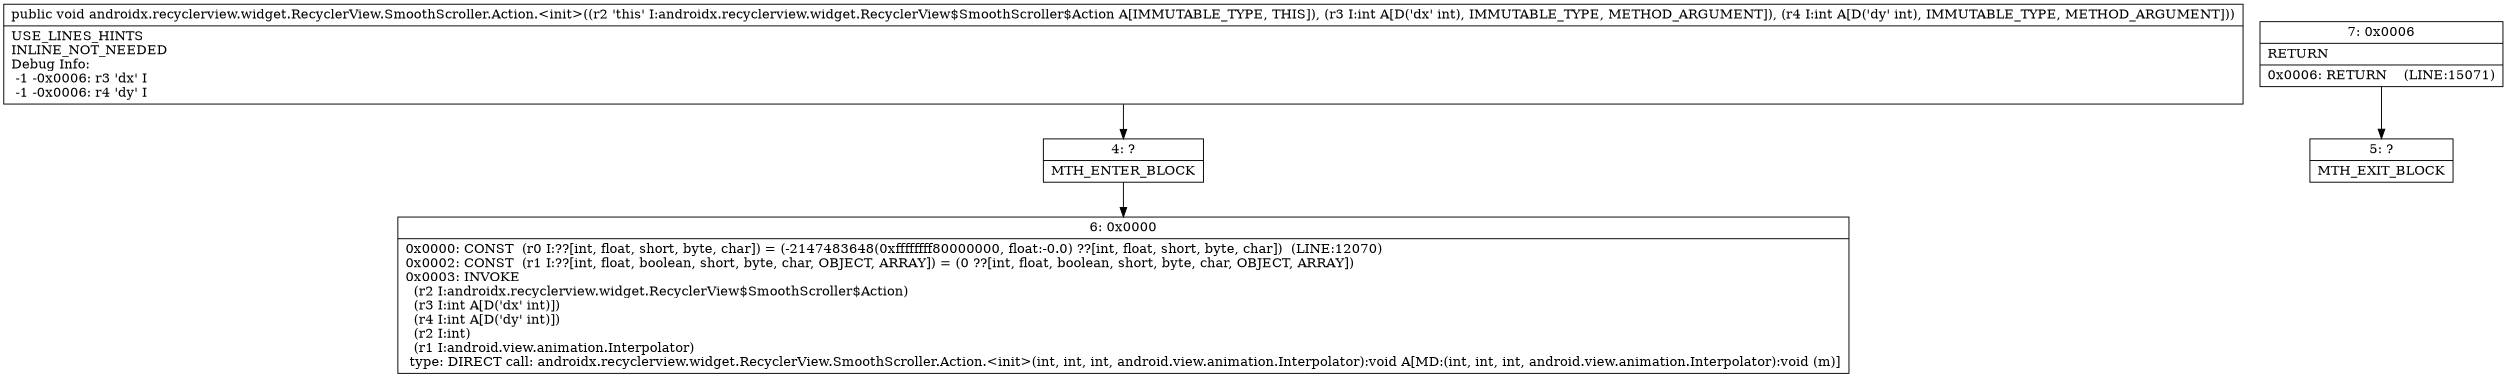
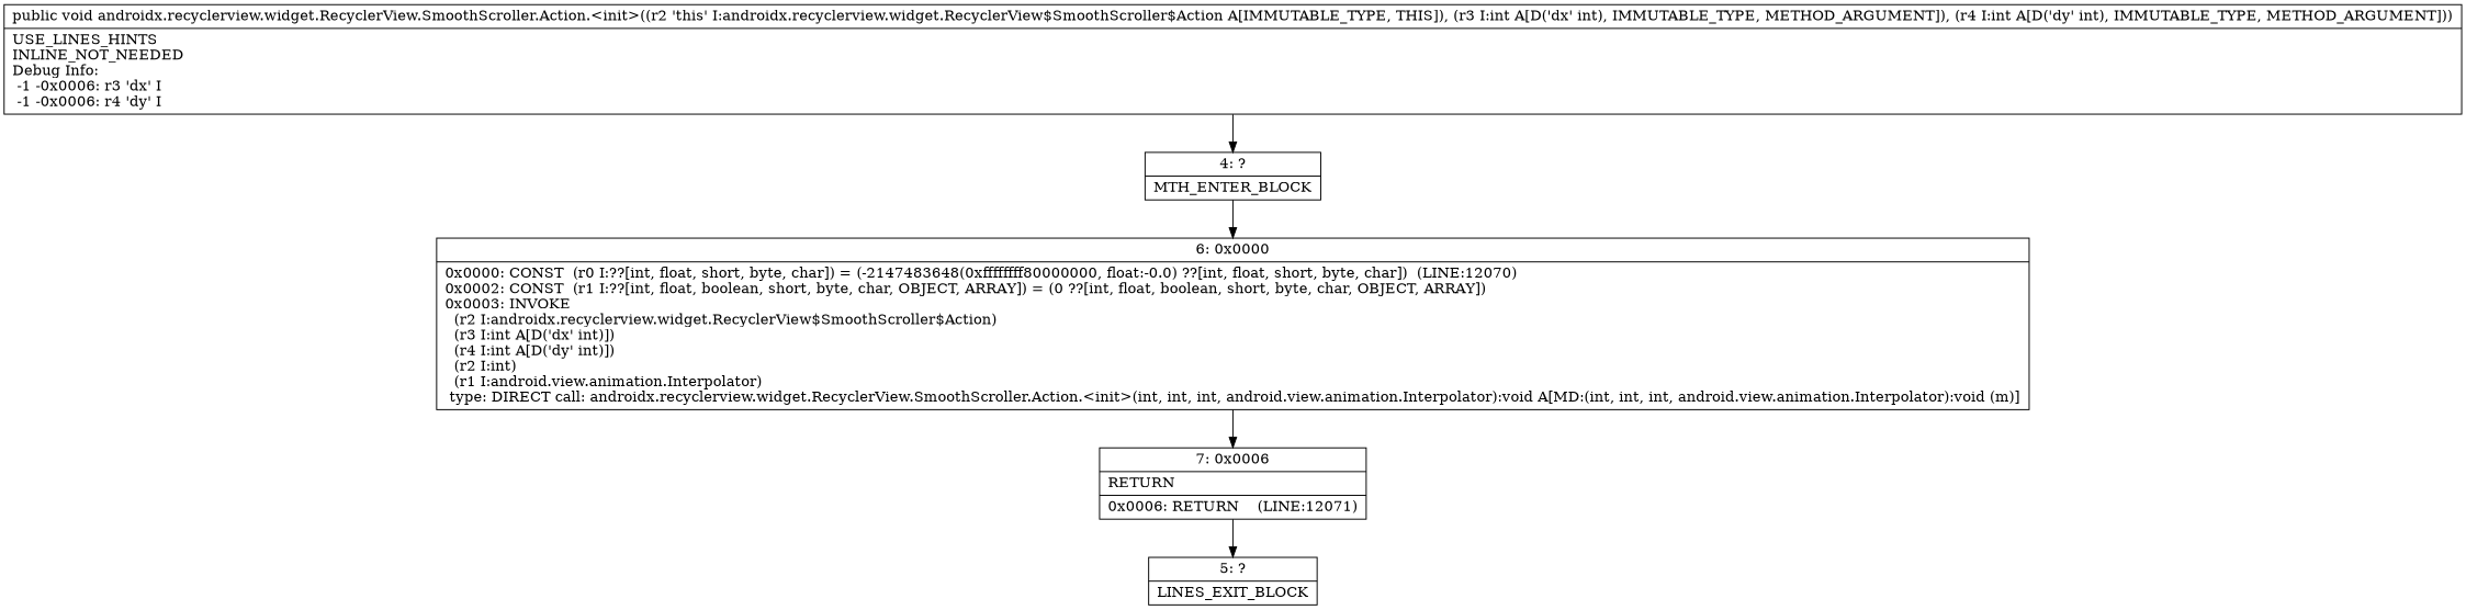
  digraph {
    node [shape=record]
    n1 [label="{4\:\ ?|MTH_ENTER_BLOCK\l}"]
    n2 [label="{6\:\ 0x0000|0x0000: CONST  (r0 I:??[int, float, short, byte, char]) = (\-2147483648(0xffffffff80000000, float:\-0.0) ??[int, float, short, byte, char])  (LINE:12070)\l0x0002: CONST  (r1 I:??[int, float, boolean, short, byte, char, OBJECT, ARRAY]) = (0 ??[int, float, boolean, short, byte, char, OBJECT, ARRAY]) \l0x0003: INVOKE  \l  (r2 I:androidx.recyclerview.widget.RecyclerView$SmoothScroller$Action)\l  (r3 I:int A[D('dx' int)])\l  (r4 I:int A[D('dy' int)])\l  (r2 I:int)\l  (r1 I:android.view.animation.Interpolator)\l type: DIRECT call: androidx.recyclerview.widget.RecyclerView.SmoothScroller.Action.\<init\>(int, int, int, android.view.animation.Interpolator):void A[MD:(int, int, int, android.view.animation.Interpolator):void (m)]\l}"]
-   n3 [label="{7\:\ 0x0006|RETURN\l|0x0006: RETURN    (LINE:15071)\l}"]
-   n4 [label="{5\:\ ?|MTH_EXIT_BLOCK\l}"]
+   n3 [label="{7\:\ 0x0006|RETURN\l|0x0006: RETURN    (LINE:12071)\l}"]
+   n4 [label="{5\:\ ?|LINES_EXIT_BLOCK\l}"]
    n5 [label="{public void androidx.recyclerview.widget.RecyclerView.SmoothScroller.Action.\<init\>((r2 'this' I:androidx.recyclerview.widget.RecyclerView$SmoothScroller$Action A[IMMUTABLE_TYPE, THIS]), (r3 I:int A[D('dx' int), IMMUTABLE_TYPE, METHOD_ARGUMENT]), (r4 I:int A[D('dy' int), IMMUTABLE_TYPE, METHOD_ARGUMENT]))  | USE_LINES_HINTS\lINLINE_NOT_NEEDED\lDebug Info:\l  \-1 \-0x0006: r3 'dx' I\l  \-1 \-0x0006: r4 'dy' I\l}"]
    n1 -> n2
+   n2 -> n3
    n3 -> n4
    n5 -> n1
  }
